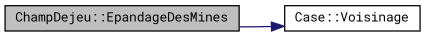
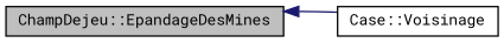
  digraph {
    rankdir=LR
    fontname="Roboto Mono"
    node [color=black fontname="Roboto Mono" fontsize=10 shape=record style=filled]
    n1 [fillcolor=grey75 fontcolor=black height=0.2 label="ChampDejeu::EpandageDesMines" width=0.4]
    n2 [fillcolor=white height=0.2 label="Case::Voisinage" width=0.4]
-   n1 -> n2 [color=midnightblue fontname="Roboto Mono" fontsize=10 labelfontname=Helvetica labelfontsize=10 style=solid]
+   n2 -> n1 [color=midnightblue fontname="Roboto Mono" fontsize=10 labelfontname=Helvetica labelfontsize=10 style=solid]
  }
